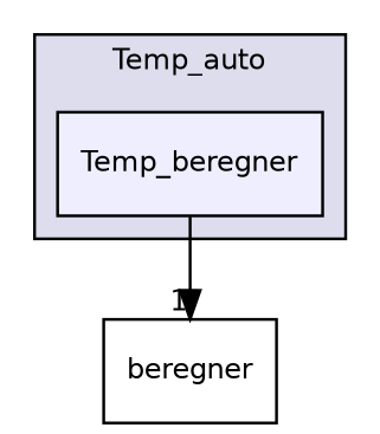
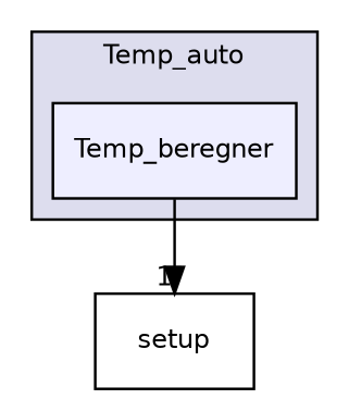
  digraph {
    compound=true
    node [fontname=Helvetica fontsize=10 shape=box]
    n1 [fillcolor="#eeeeff" label=Temp_beregner pencolor=black style=filled]
-   n2 [label=beregner]
+   n2 [label=setup]
    subgraph cluster_1 {
      bgcolor="#ddddee"
      fontname=Helvetica
      fontsize=10
      label=Temp_auto
      pencolor=black
      n1
    }
    n1 -> n2 [headlabel=1 labeldistance=1.5 labelfontname=Helvetica labelfontsize=10]
  }
